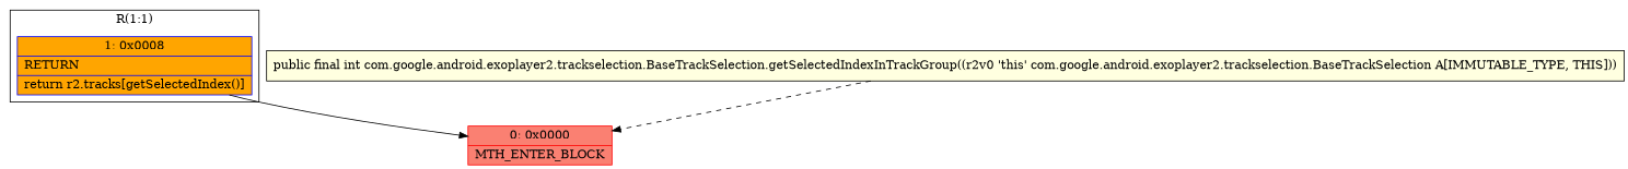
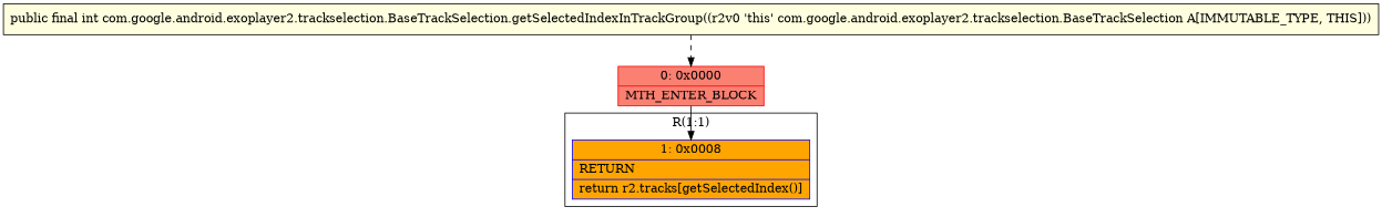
  digraph {
    node [shape=record style=filled]
    n1 [color=blue label="{1\:\ 0x0008|RETURN\l|return r2.tracks[getSelectedIndex()]\l}" fillcolor=orange]
    n2 [color=red label="{0\:\ 0x0000|MTH_ENTER_BLOCK\l}" fillcolor=salmon]
    n3 [label="{public final int com.google.android.exoplayer2.trackselection.BaseTrackSelection.getSelectedIndexInTrackGroup((r2v0 'this' com.google.android.exoplayer2.trackselection.BaseTrackSelection A[IMMUTABLE_TYPE, THIS])) }" fillcolor=lightyellow]
    subgraph cluster_1 {
      label="R(1:1)"
      n1
    }
-   n1 -> n2 [style=solid]
+   n2 -> n1 [style=solid]
    n3 -> n2 [style=dashed]
  }
